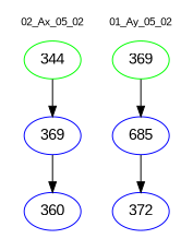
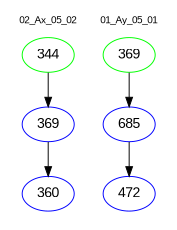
  digraph {
    fontname="Liberation Sans"
    node [color=blue fontname="Liberation Sans"]
    edge [color=black fontname="Liberation Sans"]
    n1 [color=green label=344]
    n2 [label=369]
    n3 [label=360]
    n4 [color=green label=369]
    n5 [label=685]
-   n6 [label=372]
+   n6 [label=472]
    subgraph cluster_1 {
      color=white
      fontsize=10
      label="02_Ax_05_02"
      n1
      n2
      n3
    }
    subgraph cluster_2 {
      color=white
      fontsize=10
-     label="01_Ay_05_02"
+     label="01_Ay_05_01"
      n4
      n5
      n6
    }
    n1 -> n2
    n2 -> n3
    n4 -> n5
    n5 -> n6
  }
